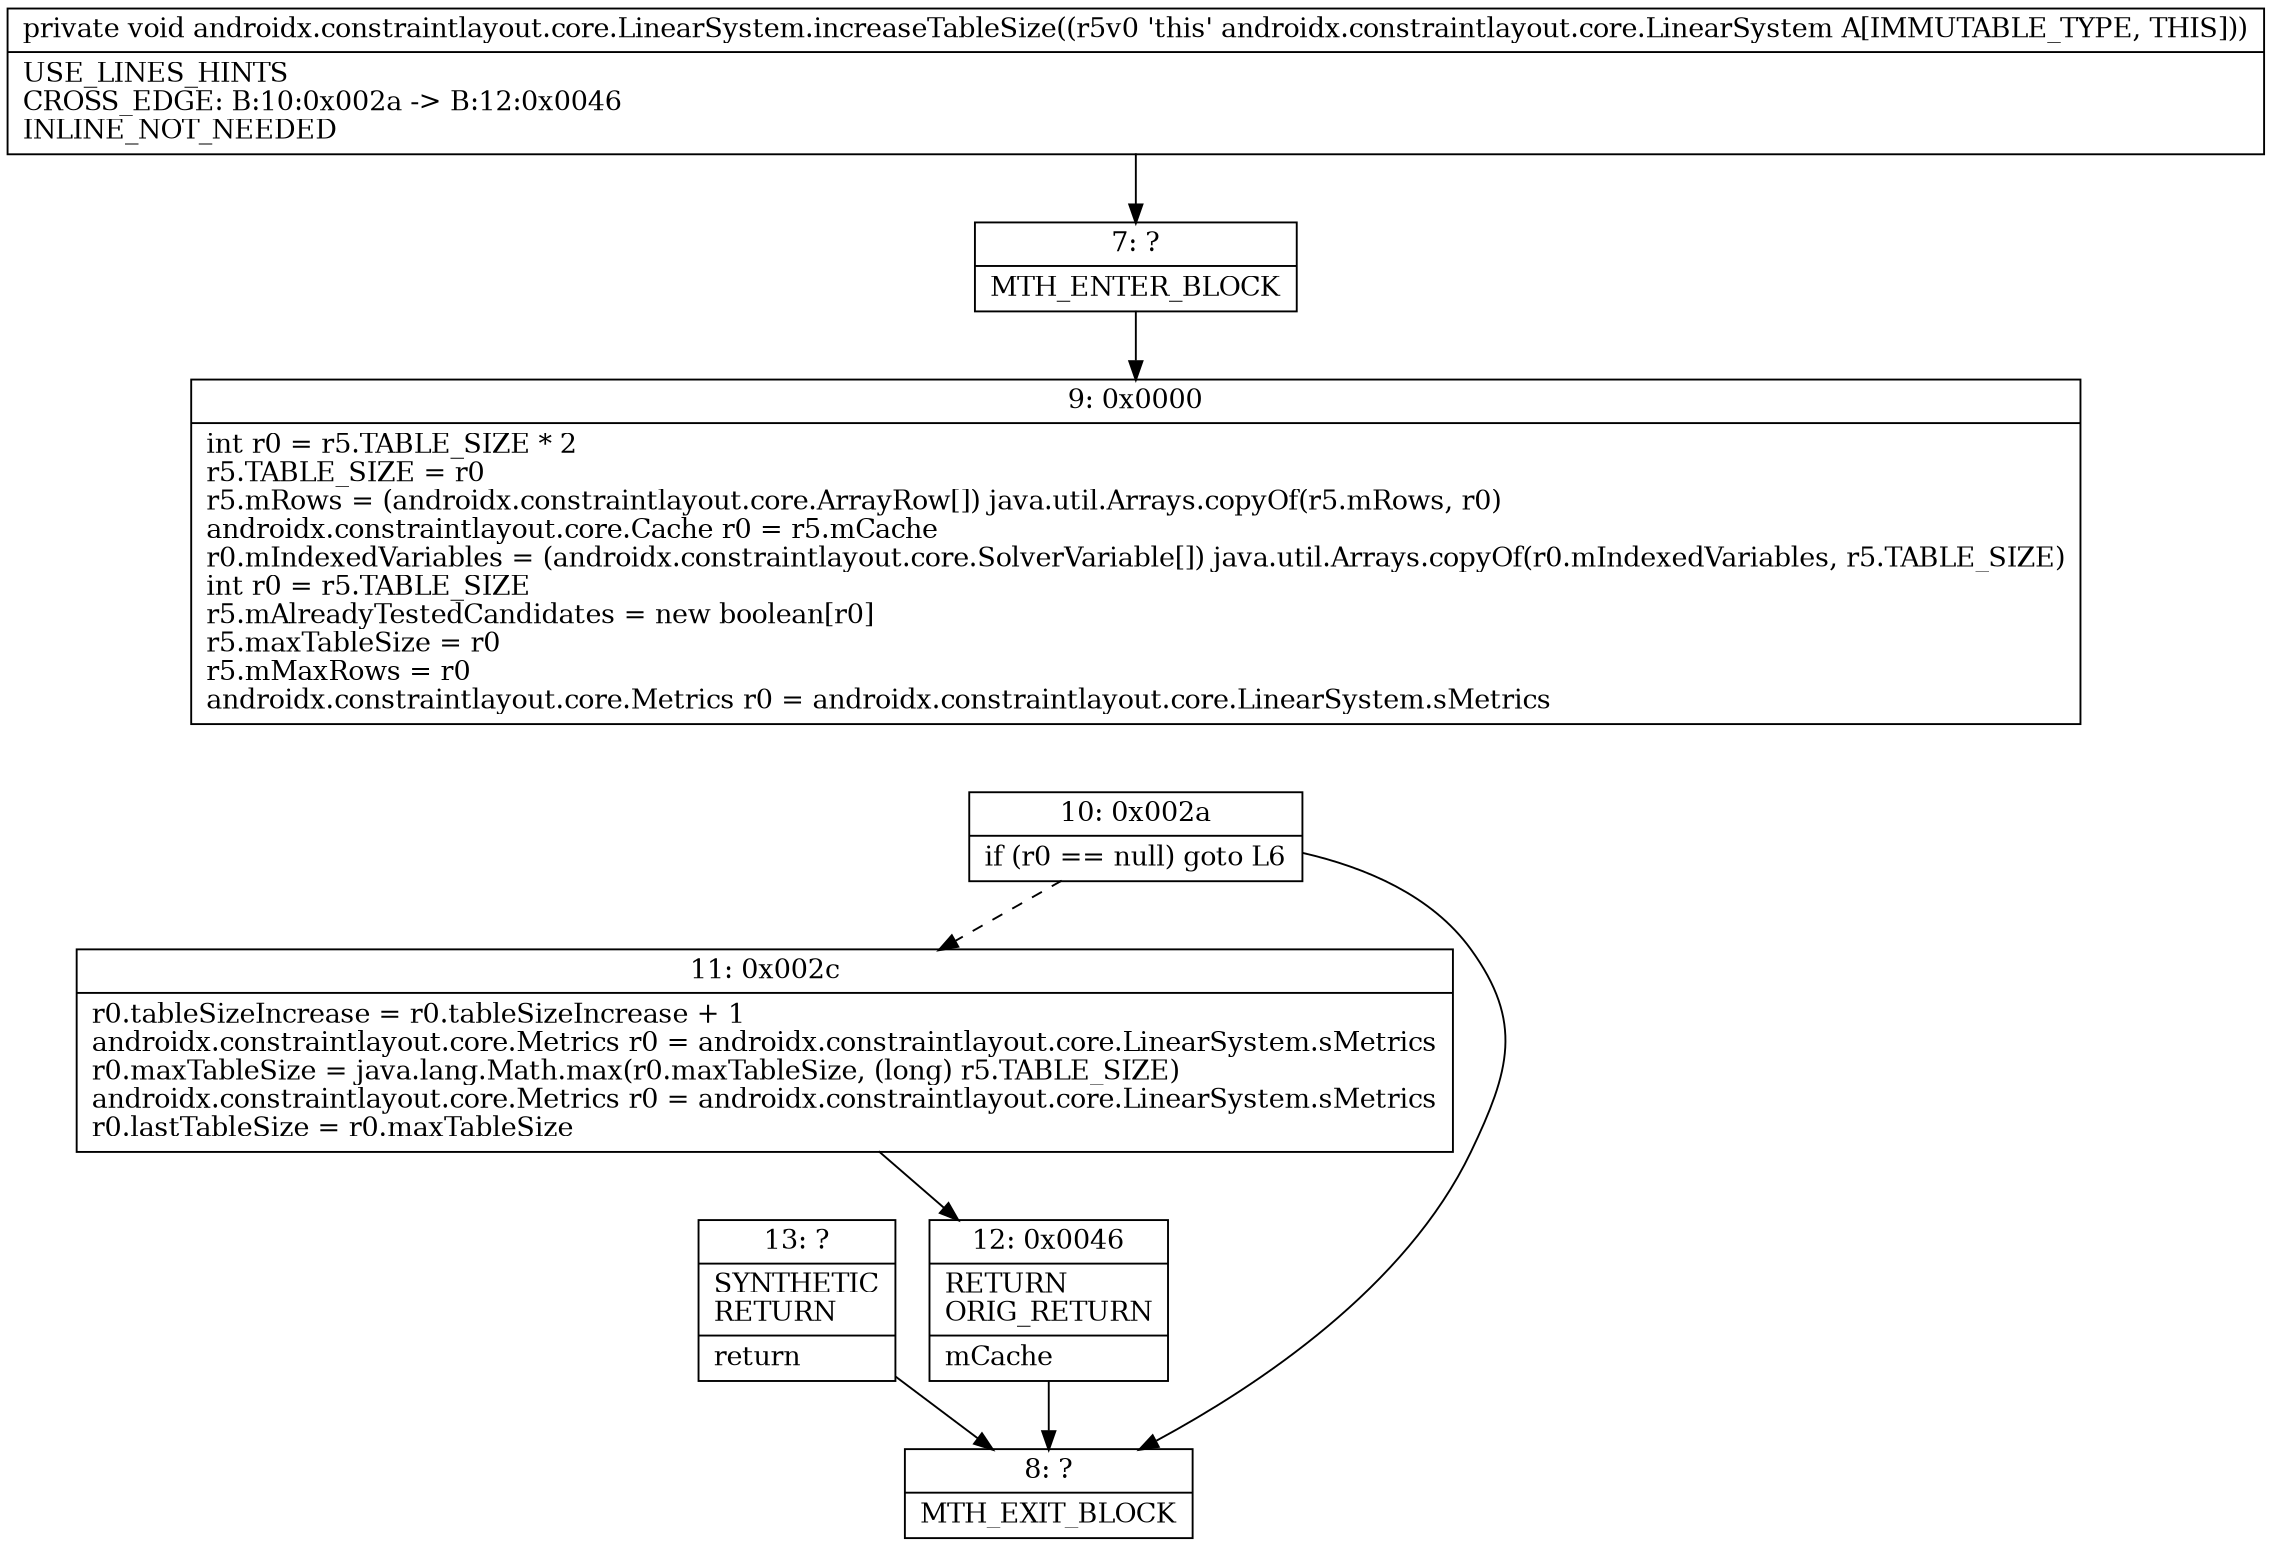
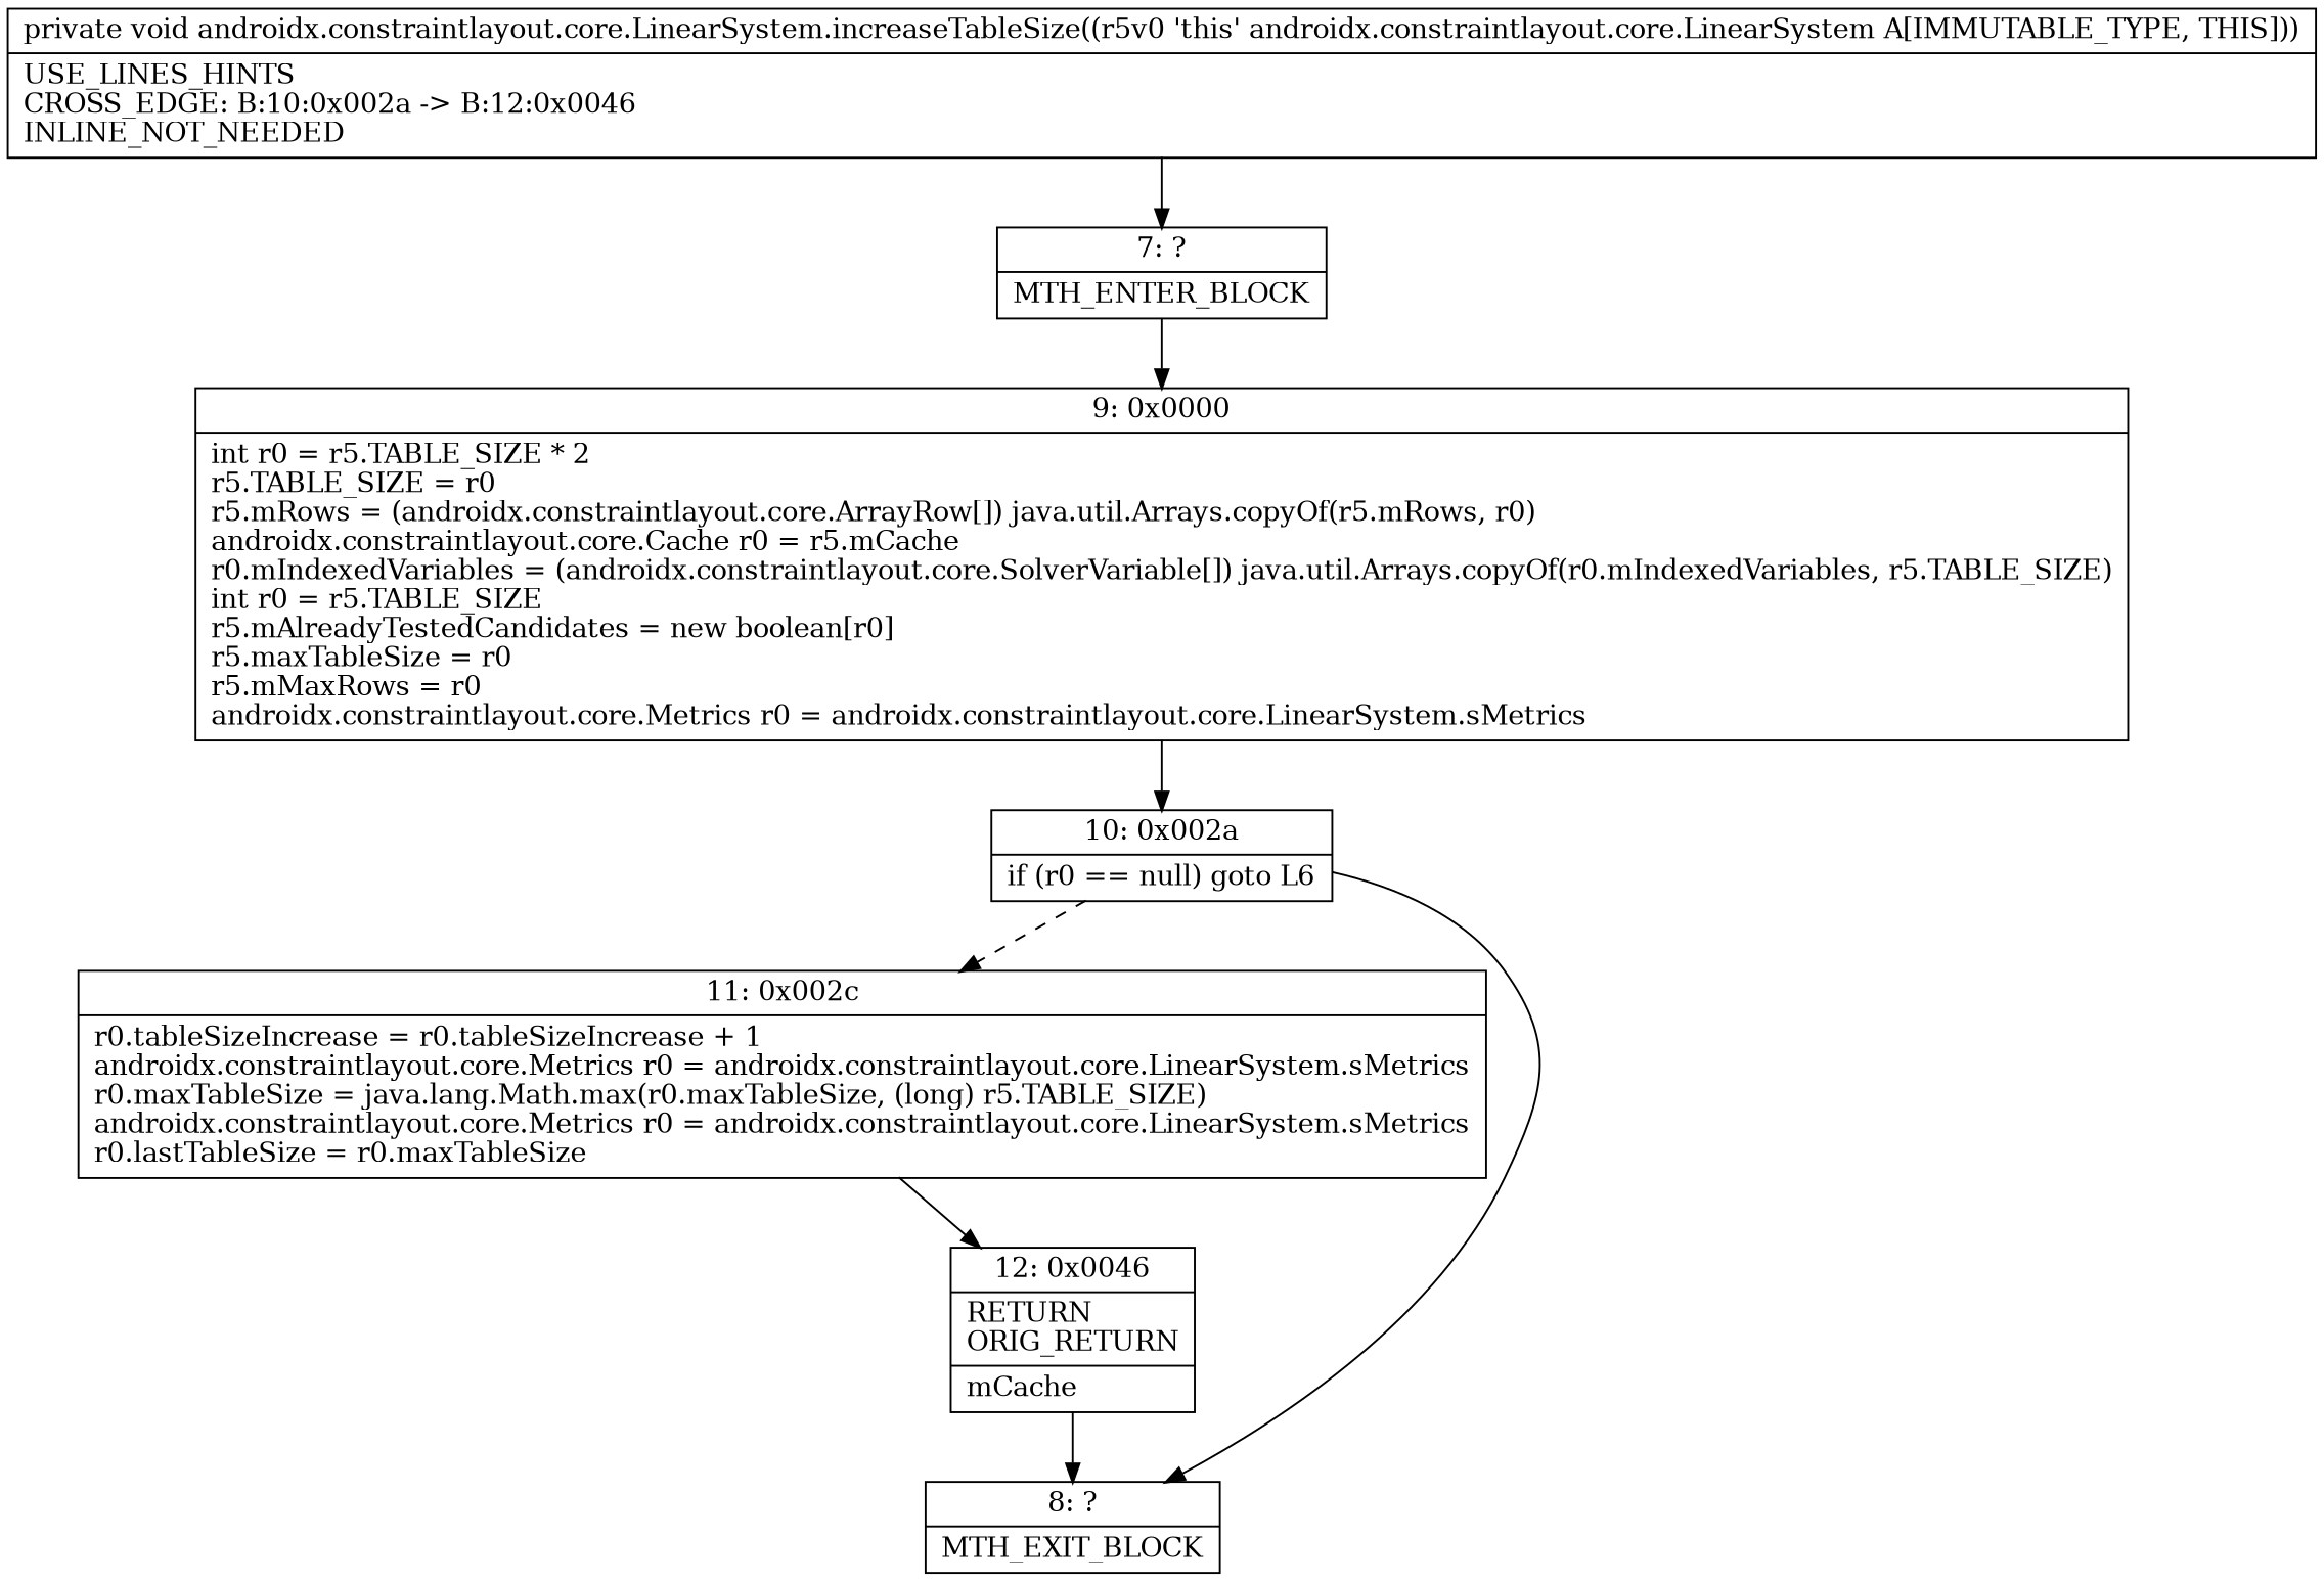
  digraph {
    node [shape=record]
    n1 [label="{7\:\ ?|MTH_ENTER_BLOCK\l}"]
    n2 [label="{9\:\ 0x0000|int r0 = r5.TABLE_SIZE * 2\lr5.TABLE_SIZE = r0\lr5.mRows = (androidx.constraintlayout.core.ArrayRow[]) java.util.Arrays.copyOf(r5.mRows, r0)\landroidx.constraintlayout.core.Cache r0 = r5.mCache\lr0.mIndexedVariables = (androidx.constraintlayout.core.SolverVariable[]) java.util.Arrays.copyOf(r0.mIndexedVariables, r5.TABLE_SIZE)\lint r0 = r5.TABLE_SIZE\lr5.mAlreadyTestedCandidates = new boolean[r0]\lr5.maxTableSize = r0\lr5.mMaxRows = r0\landroidx.constraintlayout.core.Metrics r0 = androidx.constraintlayout.core.LinearSystem.sMetrics\l}"]
    n3 [label="{10\:\ 0x002a|if (r0 == null) goto L6\l}"]
    n4 [label="{11\:\ 0x002c|r0.tableSizeIncrease = r0.tableSizeIncrease + 1\landroidx.constraintlayout.core.Metrics r0 = androidx.constraintlayout.core.LinearSystem.sMetrics\lr0.maxTableSize = java.lang.Math.max(r0.maxTableSize, (long) r5.TABLE_SIZE)\landroidx.constraintlayout.core.Metrics r0 = androidx.constraintlayout.core.LinearSystem.sMetrics\lr0.lastTableSize = r0.maxTableSize\l}"]
    n5 [label="{8\:\ ?|MTH_EXIT_BLOCK\l}"]
    n6 [label="{12\:\ 0x0046|RETURN\lORIG_RETURN\l|mCache\l}"]
-   n7 [label="{13\:\ ?|SYNTHETIC\lRETURN\l|return\l}"]
    n8 [label="{private void androidx.constraintlayout.core.LinearSystem.increaseTableSize((r5v0 'this' androidx.constraintlayout.core.LinearSystem A[IMMUTABLE_TYPE, THIS]))  | USE_LINES_HINTS\lCROSS_EDGE: B:10:0x002a \-\> B:12:0x0046\lINLINE_NOT_NEEDED\l}"]
    n1 -> n2
+   n2 -> n3
    n3 -> n4 [style=dashed]
    n3 -> n5
    n4 -> n6
    n6 -> n5
-   n7 -> n5
    n8 -> n1
  }
